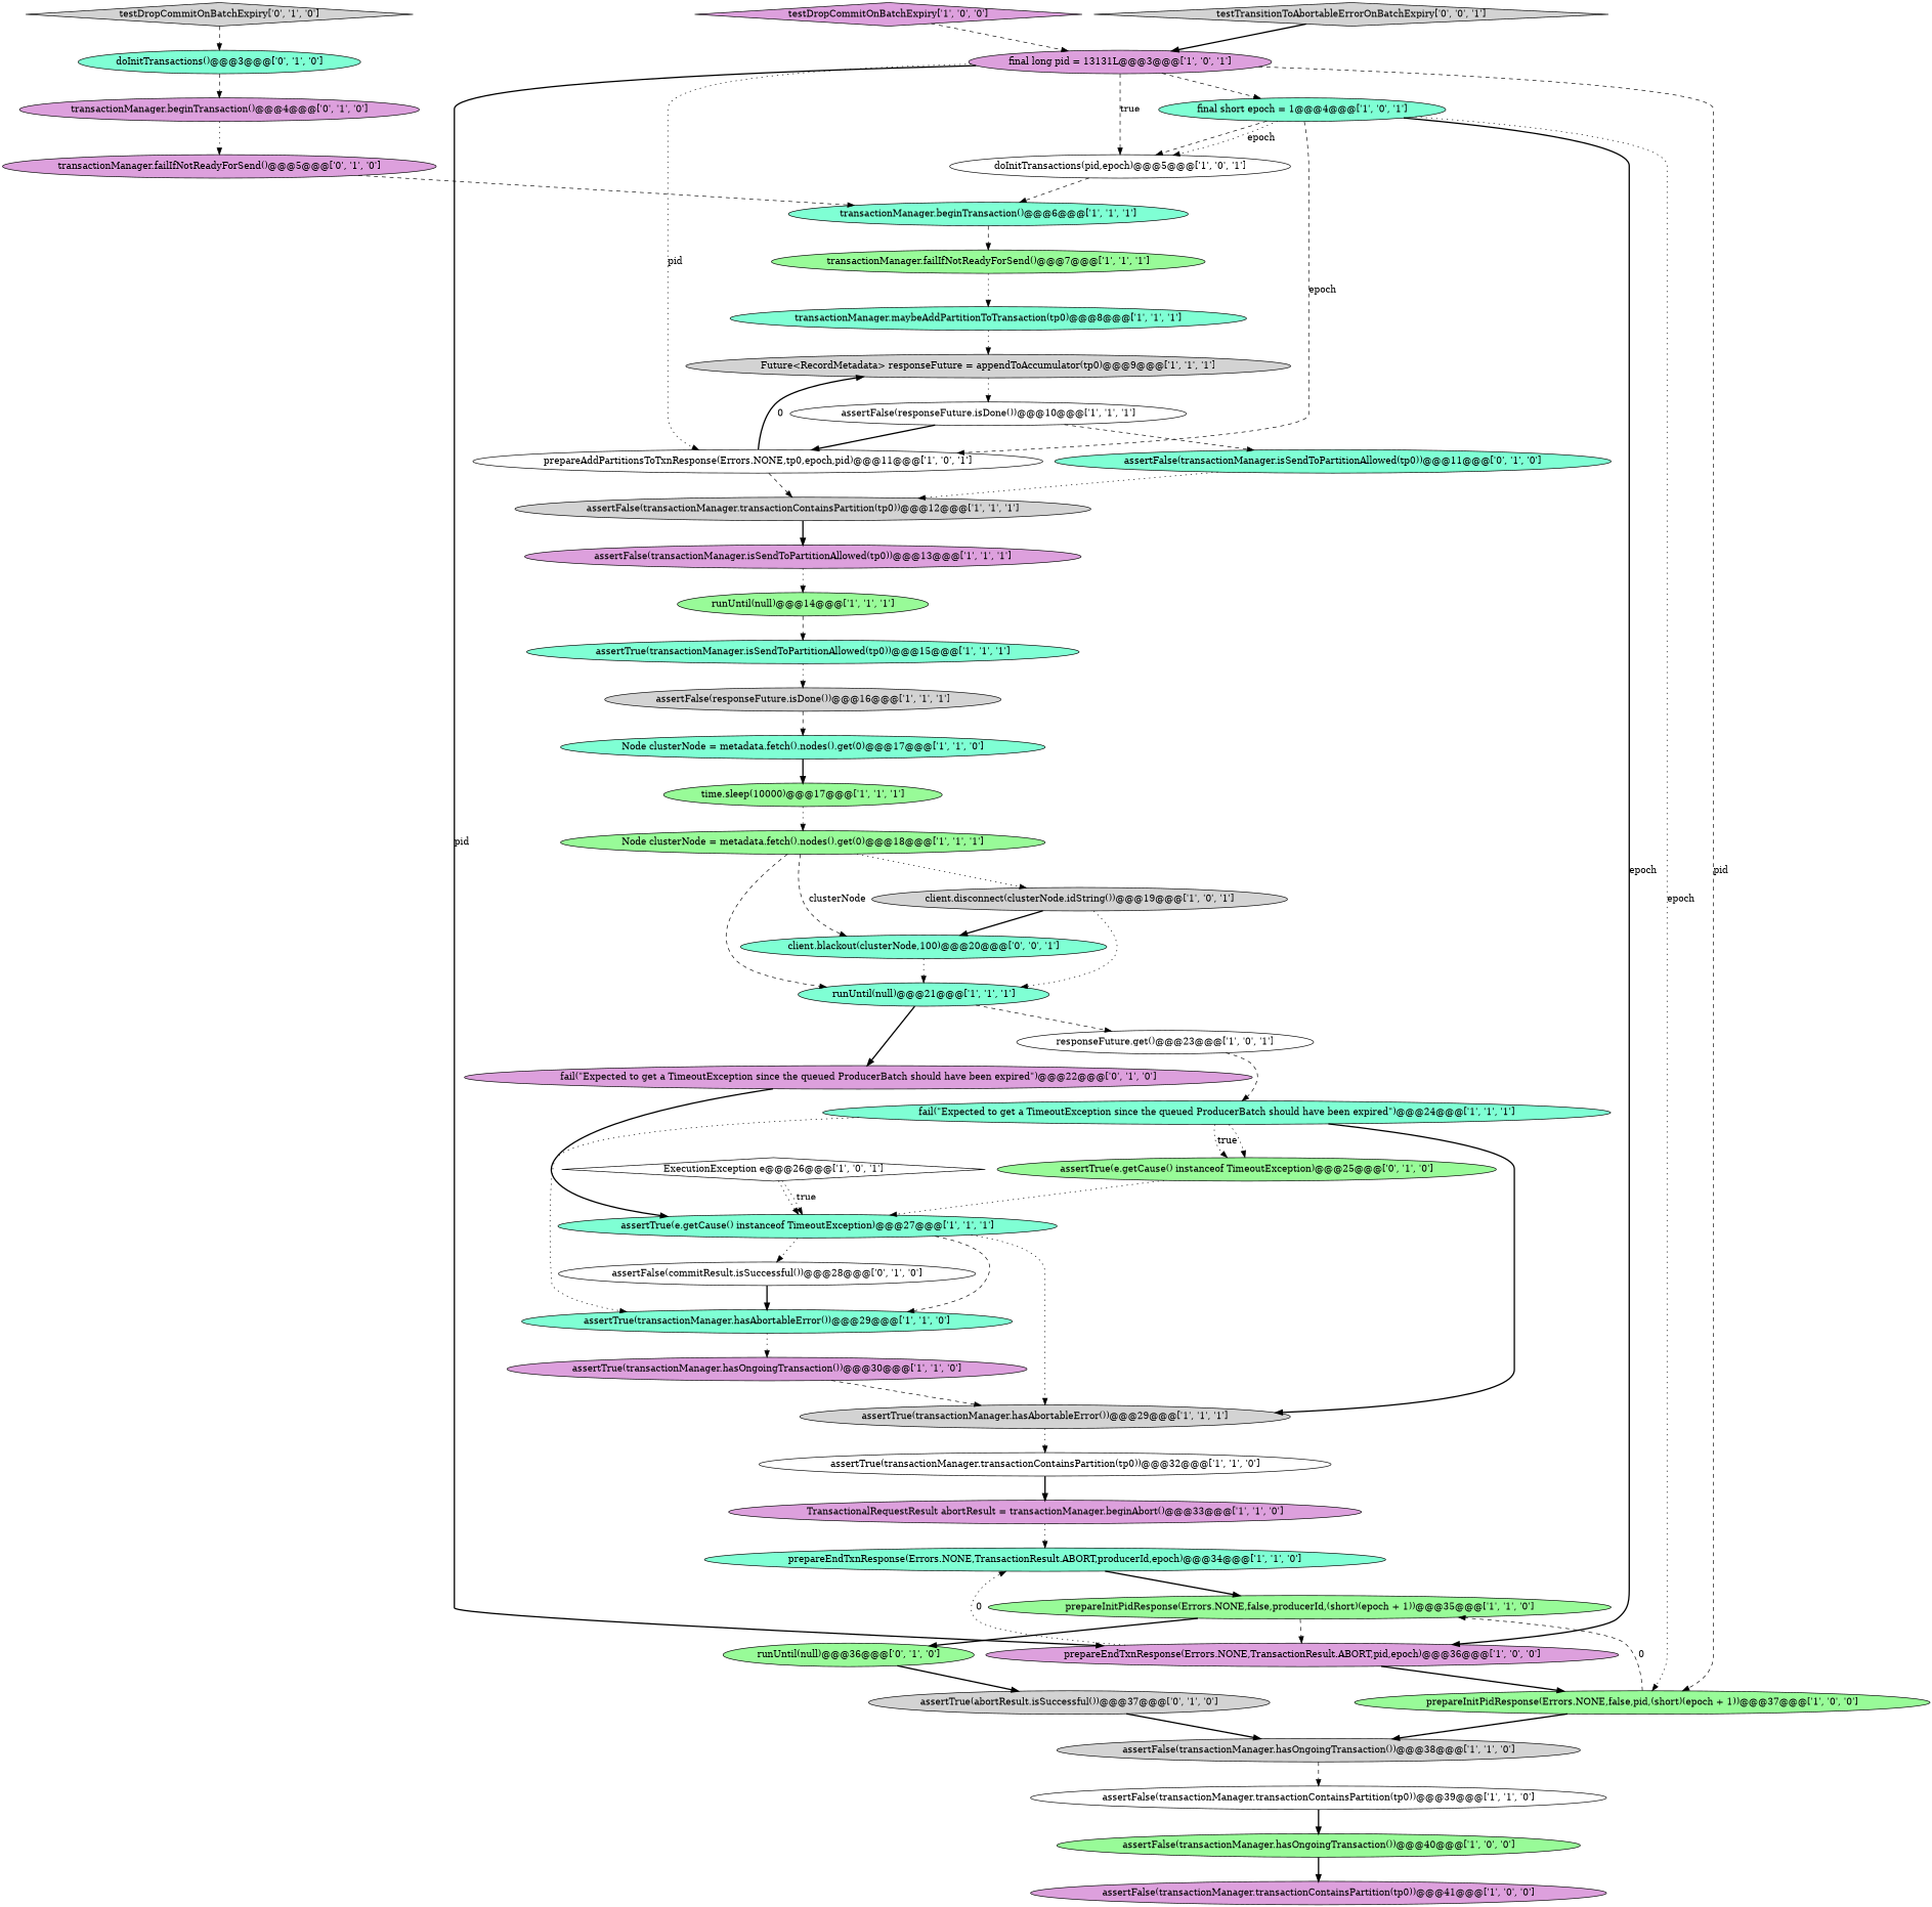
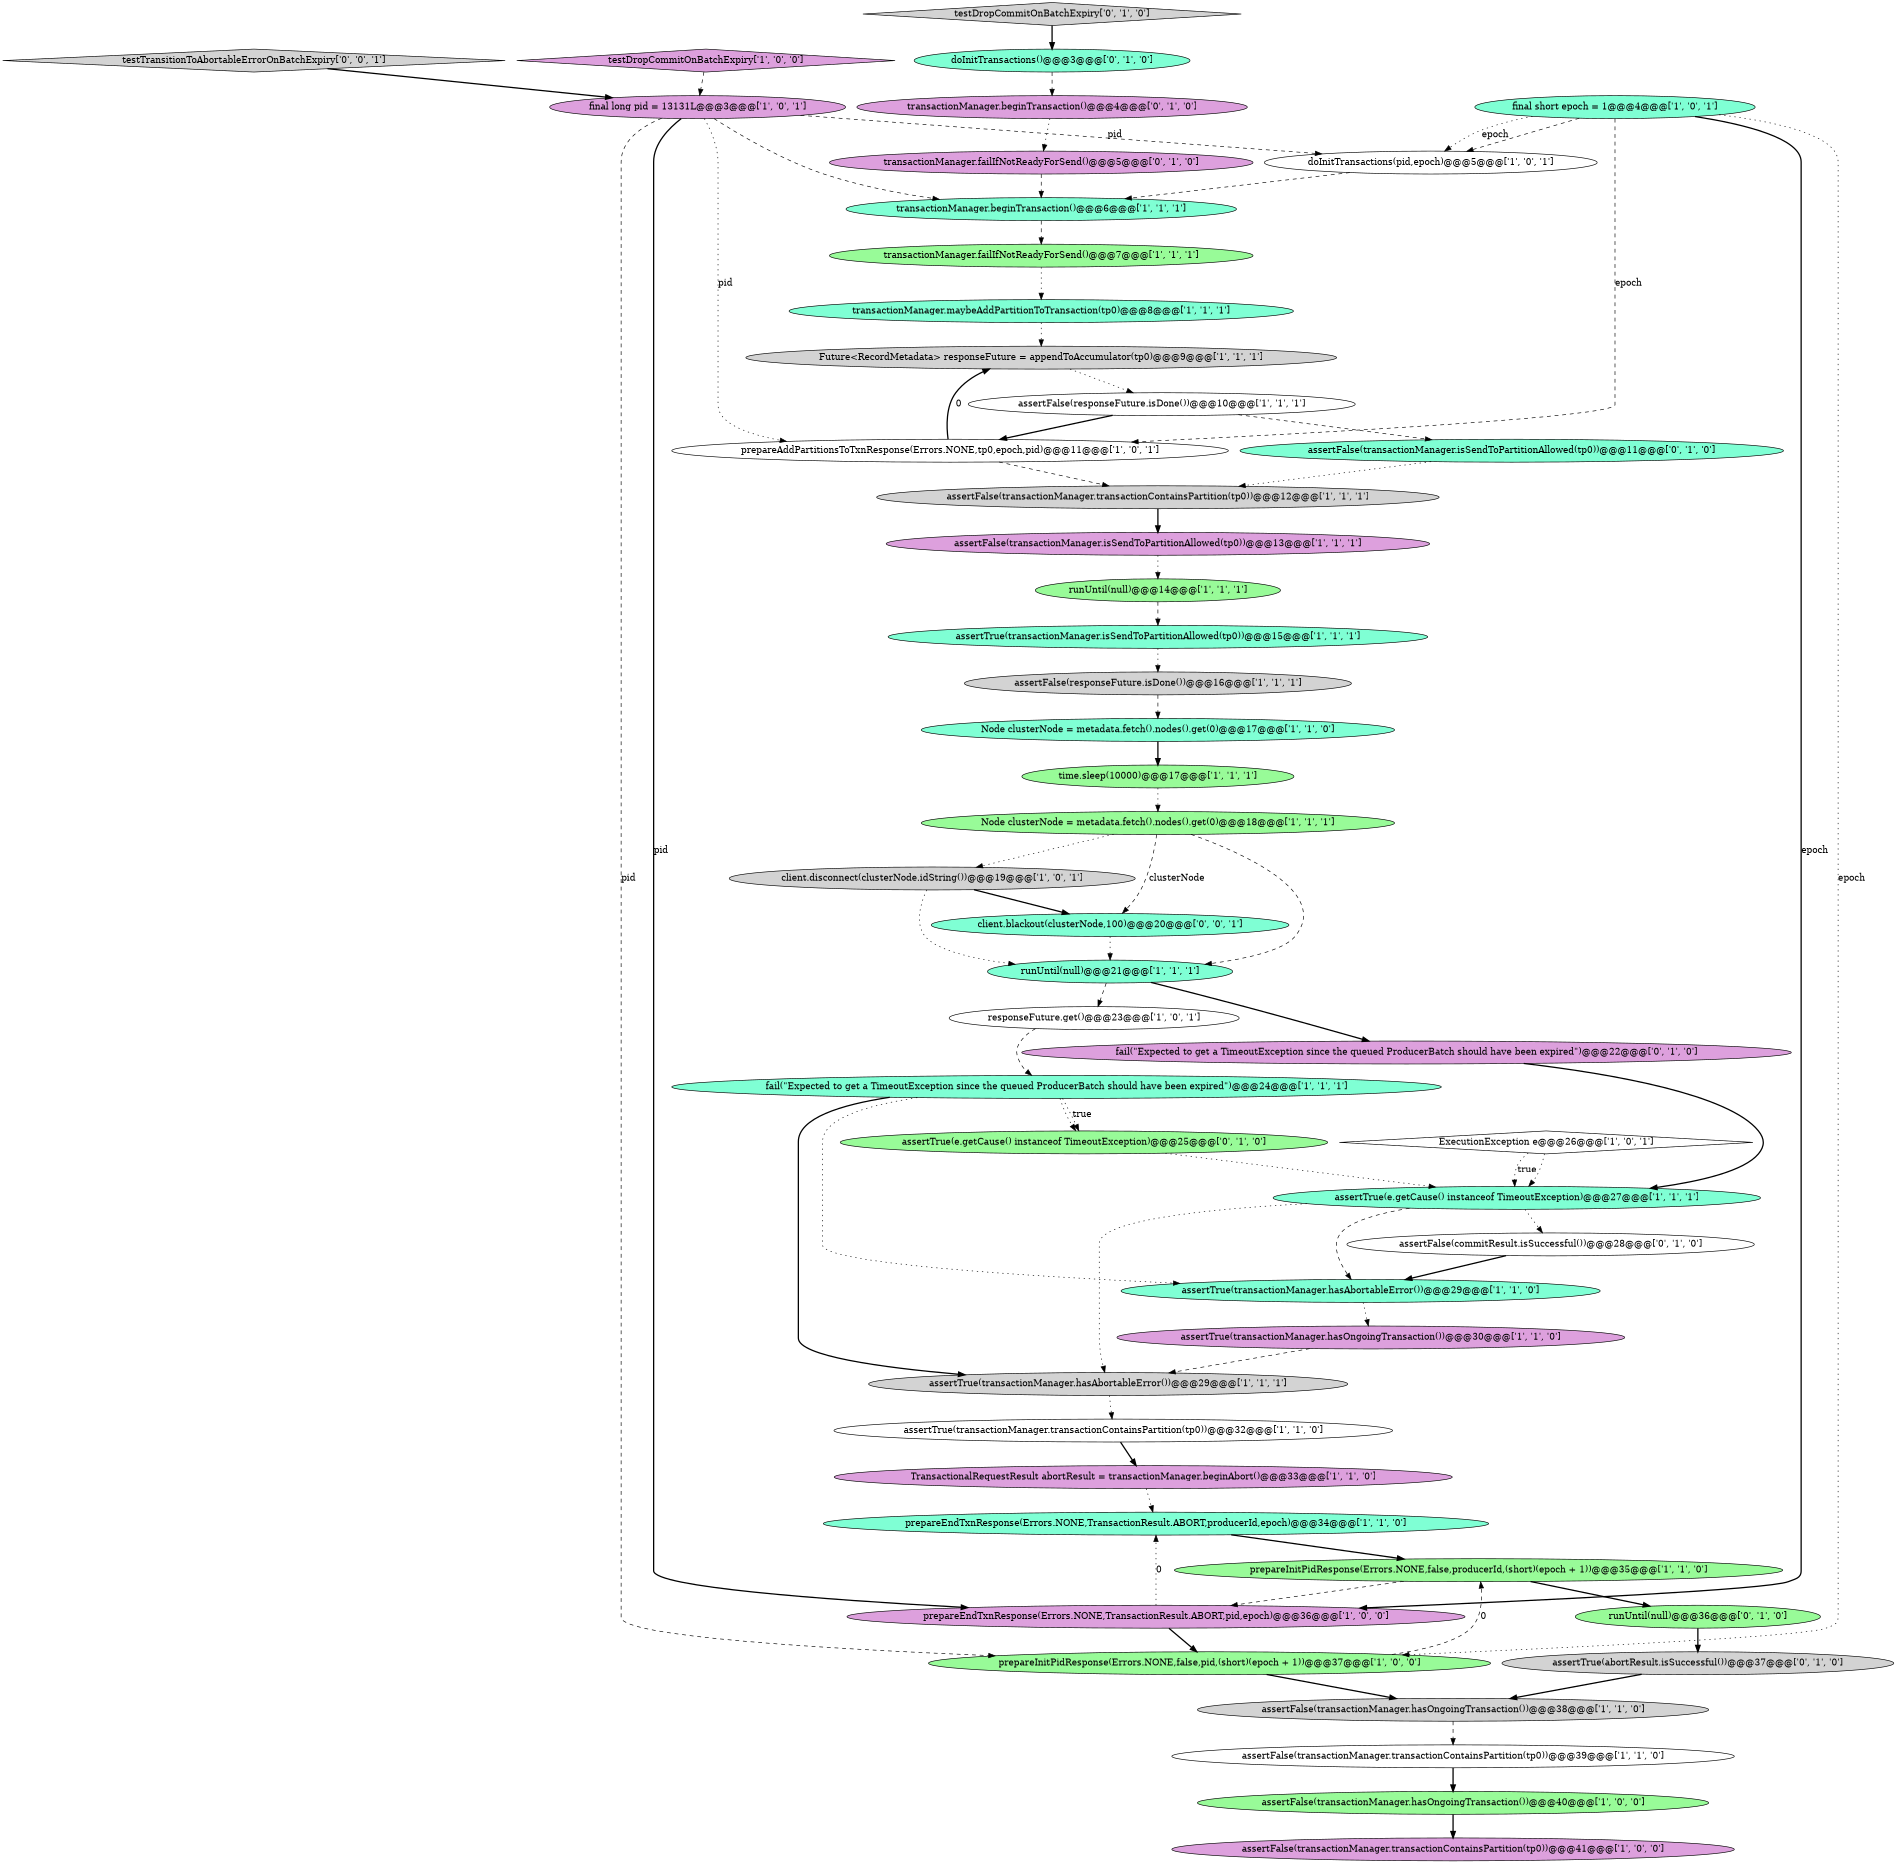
  digraph {
    node [fillcolor=aquamarine shape=ellipse style=filled]
    edge [style=dotted]
    n1 [fillcolor=plum label="assertFalse(transactionManager.isSendToPartitionAllowed(tp0))@@@13@@@['1', '1', '1']"]
    n2 [fillcolor=palegreen label="runUntil(null)@@@14@@@['1', '1', '1']"]
    n3 [label="assertTrue(transactionManager.isSendToPartitionAllowed(tp0))@@@15@@@['1', '1', '1']"]
    n4 [fillcolor=white label="doInitTransactions(pid,epoch)@@@5@@@['1', '0', '1']"]
    n5 [label="transactionManager.beginTransaction()@@@6@@@['1', '1', '1']"]
    n6 [fillcolor=palegreen label="transactionManager.failIfNotReadyForSend()@@@7@@@['1', '1', '1']"]
    n7 [fillcolor=lightgrey label="assertFalse(responseFuture.isDone())@@@16@@@['1', '1', '1']"]
    n8 [label="Node clusterNode = metadata.fetch().nodes().get(0)@@@17@@@['1', '1', '0']"]
    n9 [fillcolor=white label="ExecutionException e@@@26@@@['1', '0', '1']" shape=diamond]
    n10 [label="assertTrue(e.getCause() instanceof TimeoutException)@@@27@@@['1', '1', '1']"]
    n11 [fillcolor=white label="assertFalse(commitResult.isSuccessful())@@@28@@@['0', '1', '0']"]
    n12 [label="assertTrue(transactionManager.hasAbortableError())@@@29@@@['1', '1', '0']"]
    n13 [fillcolor=lightgrey label="assertTrue(transactionManager.hasAbortableError())@@@29@@@['1', '1', '1']"]
    n14 [label="prepareEndTxnResponse(Errors.NONE,TransactionResult.ABORT,producerId,epoch)@@@34@@@['1', '1', '0']"]
    n15 [fillcolor=palegreen label="prepareInitPidResponse(Errors.NONE,false,producerId,(short)(epoch + 1))@@@35@@@['1', '1', '0']"]
    n16 [fillcolor=palegreen label="runUntil(null)@@@36@@@['0', '1', '0']"]
    n17 [fillcolor=plum label="prepareEndTxnResponse(Errors.NONE,TransactionResult.ABORT,pid,epoch)@@@36@@@['1', '0', '0']"]
    n18 [fillcolor=lightgrey label="assertTrue(abortResult.isSuccessful())@@@37@@@['0', '1', '0']"]
    n19 [fillcolor=lightgrey label="assertFalse(transactionManager.hasOngoingTransaction())@@@38@@@['1', '1', '0']"]
    n20 [fillcolor=white label="assertFalse(transactionManager.transactionContainsPartition(tp0))@@@39@@@['1', '1', '0']"]
    n21 [fillcolor=plum label="assertTrue(transactionManager.hasOngoingTransaction())@@@30@@@['1', '1', '0']"]
    n22 [fillcolor=palegreen label="prepareInitPidResponse(Errors.NONE,false,pid,(short)(epoch + 1))@@@37@@@['1', '0', '0']"]
    n23 [fillcolor=plum label="transactionManager.beginTransaction()@@@4@@@['0', '1', '0']"]
    n24 [fillcolor=plum label="transactionManager.failIfNotReadyForSend()@@@5@@@['0', '1', '0']"]
    n25 [label="client.blackout(clusterNode,100)@@@20@@@['0', '0', '1']"]
    n26 [label="runUntil(null)@@@21@@@['1', '1', '1']"]
    n27 [fillcolor=plum label="fail(\"Expected to get a TimeoutException since the queued ProducerBatch should have been expired\")@@@22@@@['0', '1', '0']"]
    n28 [fillcolor=white label="responseFuture.get()@@@23@@@['1', '0', '1']"]
    n29 [label="doInitTransactions()@@@3@@@['0', '1', '0']"]
    n30 [label="transactionManager.maybeAddPartitionToTransaction(tp0)@@@8@@@['1', '1', '1']"]
    n31 [fillcolor=lightgrey label="Future<RecordMetadata> responseFuture = appendToAccumulator(tp0)@@@9@@@['1', '1', '1']"]
    n32 [fillcolor=white label="assertFalse(responseFuture.isDone())@@@10@@@['1', '1', '1']"]
    n33 [fillcolor=white label="prepareAddPartitionsToTxnResponse(Errors.NONE,tp0,epoch,pid)@@@11@@@['1', '0', '1']"]
    n34 [label="assertFalse(transactionManager.isSendToPartitionAllowed(tp0))@@@11@@@['0', '1', '0']"]
    n35 [fillcolor=white label="assertTrue(transactionManager.transactionContainsPartition(tp0))@@@32@@@['1', '1', '0']"]
    n36 [label="fail(\"Expected to get a TimeoutException since the queued ProducerBatch should have been expired\")@@@24@@@['1', '1', '1']"]
    n37 [fillcolor=palegreen label="assertTrue(e.getCause() instanceof TimeoutException)@@@25@@@['0', '1', '0']"]
    n38 [fillcolor=palegreen label="Node clusterNode = metadata.fetch().nodes().get(0)@@@18@@@['1', '1', '1']"]
    n39 [fillcolor=lightgrey label="client.disconnect(clusterNode.idString())@@@19@@@['1', '0', '1']"]
    n40 [fillcolor=lightgrey label="testTransitionToAbortableErrorOnBatchExpiry['0', '0', '1']" shape=diamond]
    n41 [fillcolor=plum label="final long pid = 13131L@@@3@@@['1', '0', '1']"]
    n42 [label="final short epoch = 1@@@4@@@['1', '0', '1']"]
    n43 [fillcolor=plum label="TransactionalRequestResult abortResult = transactionManager.beginAbort()@@@33@@@['1', '1', '0']"]
    n44 [fillcolor=lightgrey label="assertFalse(transactionManager.transactionContainsPartition(tp0))@@@12@@@['1', '1', '1']"]
    n45 [fillcolor=plum label="testDropCommitOnBatchExpiry['1', '0', '0']" shape=diamond]
    n46 [fillcolor=palegreen label="time.sleep(10000)@@@17@@@['1', '1', '1']"]
    n47 [fillcolor=palegreen label="assertFalse(transactionManager.hasOngoingTransaction())@@@40@@@['1', '0', '0']"]
    n48 [fillcolor=plum label="assertFalse(transactionManager.transactionContainsPartition(tp0))@@@41@@@['1', '0', '0']"]
    n49 [fillcolor=lightgrey label="testDropCommitOnBatchExpiry['0', '1', '0']" shape=diamond]
    n1 -> n2
    n2 -> n3 [style=dashed]
    n3 -> n7
    n4 -> n5 [style=dashed]
    n5 -> n6 [style=dashed]
    n6 -> n30
    n7 -> n8 [style=dashed]
    n8 -> n46 [style=bold]
    n9 -> n10 [label=true]
    n9 -> n10
    n10 -> n11
    n10 -> n12 [style=dashed]
    n10 -> n13
    n11 -> n12 [style=bold]
    n12 -> n21
    n13 -> n35
    n14 -> n15 [style=bold]
    n15 -> n16 [style=bold]
    n15 -> n17 [style=dashed]
    n16 -> n18 [style=bold]
    n17 -> n14 [label=0]
    n17 -> n22 [style=bold]
    n18 -> n19 [style=bold]
    n19 -> n20 [style=dashed]
    n20 -> n47 [style=bold]
    n21 -> n13 [style=dashed]
    n22 -> n15 [label=0 style=dashed]
    n22 -> n19 [style=bold]
    n23 -> n24
    n24 -> n5 [style=dashed]
    n25 -> n26
    n26 -> n27 [style=bold]
    n26 -> n28 [style=dashed]
    n27 -> n10 [style=bold]
    n28 -> n36 [style=dashed]
    n29 -> n23 [style=dashed]
    n30 -> n31
    n31 -> n32
    n32 -> n33 [style=bold]
    n32 -> n34 [style=dashed]
    n33 -> n31 [label=0 style=bold]
    n33 -> n44 [style=dashed]
    n34 -> n44
    n35 -> n43 [style=bold]
    n36 -> n12
    n36 -> n13 [style=bold]
    n36 -> n37 [label=true]
    n36 -> n37
    n37 -> n10
    n38 -> n25 [label=clusterNode style=dashed]
    n38 -> n26 [style=dashed]
    n38 -> n39
    n39 -> n25 [style=bold]
    n39 -> n26
    n40 -> n41 [style=bold]
-   n41 -> n4 [label=true style=dashed]
+   n41 -> n4 [label=pid style=dashed]
    n41 -> n17 [label=pid style=bold]
    n41 -> n22 [label=pid style=dashed]
    n41 -> n33 [label=pid]
-   n41 -> n42 [style=dashed]
+   n41 -> n5 [style=dashed]
    n42 -> n4 [style=dashed]
    n42 -> n4 [label=epoch]
    n42 -> n17 [label=epoch style=bold]
    n42 -> n22 [label=epoch]
    n42 -> n33 [label=epoch style=dashed]
    n43 -> n14
    n44 -> n1 [style=bold]
    n45 -> n41 [style=dashed]
    n46 -> n38
    n47 -> n48 [style=bold]
-   n49 -> n29 [style=dashed]
+   n49 -> n29 [style=bold]
  }
